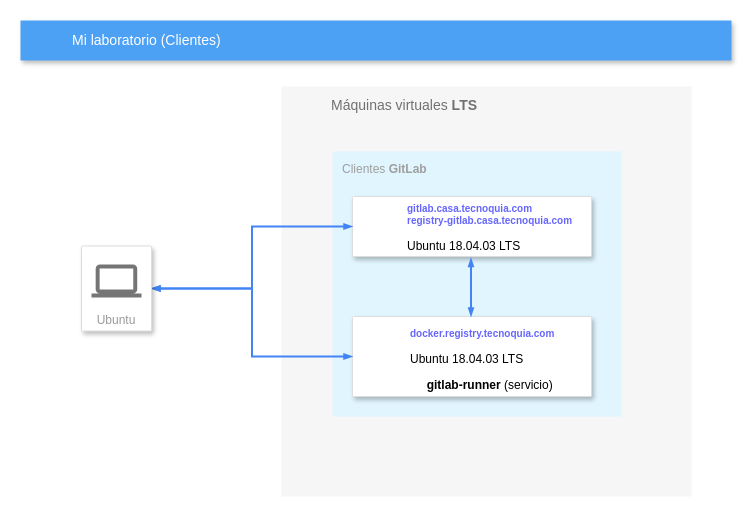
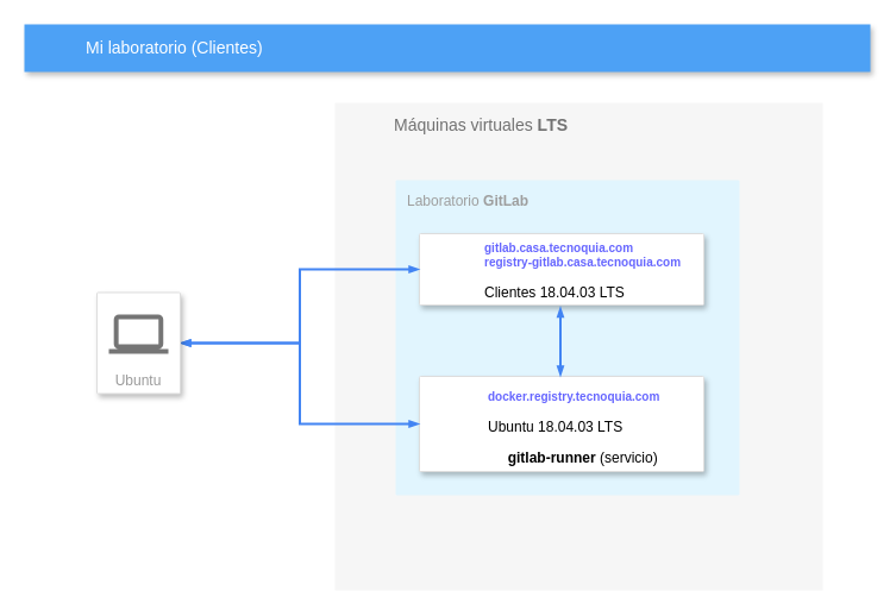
  <mxCell id="0" />
  <mxCell id="1" parent="0" />
  <mxCell id="2" value="Máquinas virtuales&lt;b&gt; LTS&lt;/b&gt;" style="fillColor=#F6F6F6;strokeColor=none;shadow=0;gradientColor=none;fontSize=14;align=left;spacing=10;fontColor=#717171;9E9E9E;verticalAlign=top;spacingTop=-4;fontStyle=0;spacingLeft=40;html=1;" parent="1" vertex="1"><mxGeometry x="281" y="86" width="410" height="410" as="geometry" /></mxCell>
- <mxCell id="3" value="Clientes &lt;b&gt;GitLab&lt;/b&gt;" style="rounded=1;absoluteArcSize=1;arcSize=2;html=1;strokeColor=none;gradientColor=none;shadow=0;dashed=0;strokeColor=none;fontSize=12;fontColor=#9E9E9E;align=left;verticalAlign=top;spacing=10;spacingTop=-4;fillColor=#E1F5FE;" parent="2" vertex="1"><mxGeometry x="51" y="65" width="289" height="265" as="geometry" /></mxCell>
+ <mxCell id="3" value="Laboratorio &lt;b&gt;GitLab&lt;/b&gt;" style="rounded=1;absoluteArcSize=1;arcSize=2;html=1;strokeColor=none;gradientColor=none;shadow=0;dashed=0;strokeColor=none;fontSize=12;fontColor=#9E9E9E;align=left;verticalAlign=top;spacing=10;spacingTop=-4;fillColor=#E1F5FE;" parent="2" vertex="1"><mxGeometry x="51" y="65" width="289" height="265" as="geometry" /></mxCell>
  <mxCell id="4" value="" style="strokeColor=#dddddd;fillColor=#ffffff;shadow=1;strokeWidth=1;rounded=1;absoluteArcSize=1;arcSize=2;fontSize=10;fontColor=#999999;align=left;html=1;" parent="2" vertex="1"><mxGeometry x="71" y="110" width="239" height="60" as="geometry" /></mxCell>
  <mxCell id="5" value="" style="strokeColor=#dddddd;fillColor=#ffffff;shadow=1;strokeWidth=1;rounded=1;absoluteArcSize=1;arcSize=2;fontSize=10;fontColor=#999999;align=left;html=1;" parent="2" vertex="1"><mxGeometry x="71" y="230" width="239" height="80" as="geometry" /></mxCell>
  <mxCell id="6" value="" style="shape=image;html=1;verticalAlign=top;verticalLabelPosition=bottom;labelBackgroundColor=#ffffff;imageAspect=0;aspect=fixed;image=https://cdn4.iconfinder.com/data/icons/logos-and-brands-1/512/348_Ubuntu_logo-128.png" parent="2" vertex="1"><mxGeometry x="81" y="120" width="40" height="40" as="geometry" /></mxCell>
  <mxCell id="7" value="" style="shape=image;html=1;verticalAlign=top;verticalLabelPosition=bottom;labelBackgroundColor=#ffffff;imageAspect=0;aspect=fixed;image=https://cdn0.iconfinder.com/data/icons/flat-round-system/512/debian-128.png" parent="2" vertex="1"><mxGeometry x="13" y="6" width="27" height="27" as="geometry" /></mxCell>
- <mxCell id="8" value="&lt;h1 style=&quot;font-size: 10px&quot;&gt;&lt;font style=&quot;font-size: 10px&quot; color=&quot;#6666FF&quot;&gt;gitlab.casa.tecnoquia.com&lt;br&gt;registry-gitlab.casa.tecnoquia.com&lt;br&gt;&lt;/font&gt;&lt;/h1&gt;&lt;p&gt;Ubuntu 18.04.03 LTS&lt;/p&gt;" style="text;html=1;strokeColor=none;fillColor=none;spacing=5;spacingTop=-20;whiteSpace=wrap;overflow=hidden;rounded=0;" parent="2" vertex="1"><mxGeometry x="121" y="120" width="185" height="44" as="geometry" /></mxCell>
+ <mxCell id="8" value="&lt;h1 style=&quot;font-size: 10px&quot;&gt;&lt;font style=&quot;font-size: 10px&quot; color=&quot;#6666FF&quot;&gt;gitlab.casa.tecnoquia.com&lt;br&gt;registry-gitlab.casa.tecnoquia.com&lt;br&gt;&lt;/font&gt;&lt;/h1&gt;&lt;p&gt;Clientes 18.04.03 LTS&lt;/p&gt;" style="text;html=1;strokeColor=none;fillColor=none;spacing=5;spacingTop=-20;whiteSpace=wrap;overflow=hidden;rounded=0;" parent="2" vertex="1"><mxGeometry x="121" y="120" width="185" height="44" as="geometry" /></mxCell>
  <mxCell id="9" value="&lt;h1 style=&quot;font-size: 10px&quot;&gt;&lt;font style=&quot;font-size: 10px&quot; color=&quot;#6666FF&quot;&gt;docker.registry.tecnoquia.com&lt;br&gt;&lt;/font&gt;&lt;/h1&gt;&lt;p&gt;Ubuntu 18.04.03 LTS&lt;/p&gt;&lt;p&gt;&amp;nbsp;&amp;nbsp;&amp;nbsp;&amp;nbsp; &lt;b&gt;gitlab-runner&lt;/b&gt; (servicio)&lt;br&gt;&lt;/p&gt;&lt;p&gt;&lt;br&gt;&lt;/p&gt;" style="text;html=1;strokeColor=none;fillColor=none;spacing=5;spacingTop=-20;whiteSpace=wrap;overflow=hidden;rounded=0;" parent="2" vertex="1"><mxGeometry x="124" y="245" width="185" height="65" as="geometry" /></mxCell>
  <mxCell id="10" value="" style="shape=image;html=1;verticalAlign=top;verticalLabelPosition=bottom;labelBackgroundColor=#ffffff;imageAspect=0;aspect=fixed;image=https://cdn4.iconfinder.com/data/icons/logos-and-brands/512/348_Ubuntu_logo-128.png" parent="2" vertex="1"><mxGeometry x="79" y="239.5" width="42" height="42" as="geometry" /></mxCell>
  <mxCell id="11" value="" style="shape=image;html=1;verticalAlign=top;verticalLabelPosition=bottom;labelBackgroundColor=#ffffff;imageAspect=0;aspect=fixed;image=https://cdn4.iconfinder.com/data/icons/logos-and-brands/512/97_Docker_logo_logos-128.png" parent="2" vertex="1"><mxGeometry x="260" y="242" width="47" height="47" as="geometry" /></mxCell>
  <mxCell id="12" style="edgeStyle=orthogonalEdgeStyle;rounded=0;html=1;labelBackgroundColor=none;startArrow=blockThin;startFill=1;endArrow=blockThin;endFill=1;jettySize=auto;orthogonalLoop=1;strokeColor=#4284F3;strokeWidth=2;fontSize=10;fontColor=#999999;align=center;dashed=0;endSize=4;startSize=4;" parent="2" edge="1"><mxGeometry relative="1" as="geometry"><mxPoint x="189.5" y="171.5" as="sourcePoint" /><mxPoint x="189.5" y="230" as="targetPoint" /></mxGeometry></mxCell>
  <mxCell id="13" value="" style="shape=image;html=1;verticalAlign=top;verticalLabelPosition=bottom;labelBackgroundColor=#ffffff;imageAspect=0;aspect=fixed;image=https://cdn4.iconfinder.com/data/icons/logos-and-brands/512/144_Gitlab_logo_logos-128.png" vertex="1" parent="2"><mxGeometry x="277" y="141" width="29" height="29" as="geometry" /></mxCell>
  <mxCell id="14" value="" style="shape=image;html=1;verticalAlign=top;verticalLabelPosition=bottom;labelBackgroundColor=#ffffff;imageAspect=0;aspect=fixed;image=https://cdn4.iconfinder.com/data/icons/logos-and-brands/512/144_Gitlab_logo_logos-128.png" vertex="1" parent="2"><mxGeometry x="123" y="289" width="19" height="19" as="geometry" /></mxCell>
  <mxCell id="15" value="Mi laboratorio (Clientes)" style="fillColor=#4DA1F5;strokeColor=none;shadow=1;gradientColor=none;fontSize=14;align=left;spacingLeft=50;fontColor=#ffffff;html=1;" parent="1" vertex="1"><mxGeometry x="20" y="20" width="711" height="40" as="geometry" /></mxCell>
  <mxCell id="16" style="edgeStyle=orthogonalEdgeStyle;rounded=0;html=1;labelBackgroundColor=none;startArrow=blockThin;startFill=1;endArrow=blockThin;endFill=1;jettySize=auto;orthogonalLoop=1;strokeColor=#4284F3;strokeWidth=2;fontSize=10;fontColor=#999999;align=center;dashed=0;endSize=4;startSize=4;entryX=0;entryY=0.5;entryDx=0;entryDy=0;" parent="1" source="18" edge="1" target="4"><mxGeometry relative="1" as="geometry"><mxPoint x="170" y="250" as="targetPoint" /></mxGeometry></mxCell>
  <mxCell id="17" style="edgeStyle=orthogonalEdgeStyle;rounded=0;html=1;labelBackgroundColor=none;startArrow=blockThin;startFill=1;endArrow=blockThin;endFill=1;jettySize=auto;orthogonalLoop=1;strokeColor=#4284F3;strokeWidth=2;fontSize=10;fontColor=#999999;align=center;dashed=0;endSize=4;startSize=4;entryX=0;entryY=0.5;entryDx=0;entryDy=0;" parent="1" source="18" edge="1" target="5"><mxGeometry relative="1" as="geometry"><mxPoint x="170" y="353" as="targetPoint" /></mxGeometry></mxCell>
  <mxCell id="18" value="&lt;div&gt;Ubuntu&lt;/div&gt;" style="strokeColor=#dddddd;fillColor=#ffffff;shadow=1;strokeWidth=1;rounded=1;absoluteArcSize=1;arcSize=2;labelPosition=center;verticalLabelPosition=middle;align=center;verticalAlign=bottom;spacingLeft=0;fontColor=#999999;fontSize=12;whiteSpace=wrap;spacingBottom=2;html=1;" parent="1" vertex="1"><mxGeometry x="81" y="245.5" width="70" height="85" as="geometry" /></mxCell>
  <mxCell id="19" value="" style="dashed=0;connectable=0;html=1;fillColor=#757575;strokeColor=none;shape=mxgraph.gcp2.laptop;part=1;" parent="18" vertex="1"><mxGeometry x="0.5" width="50" height="33" relative="1" as="geometry"><mxPoint x="-25" y="18.5" as="offset" /></mxGeometry></mxCell>
  <mxCell id="20" value="" style="shape=image;html=1;verticalAlign=top;verticalLabelPosition=bottom;labelBackgroundColor=#ffffff;imageAspect=0;aspect=fixed;image=https://cdn4.iconfinder.com/data/icons/logos-and-brands/512/144_Gitlab_logo_logos-128.png" vertex="1" parent="1"><mxGeometry x="27" y="20" width="40" height="40" as="geometry" /></mxCell>
